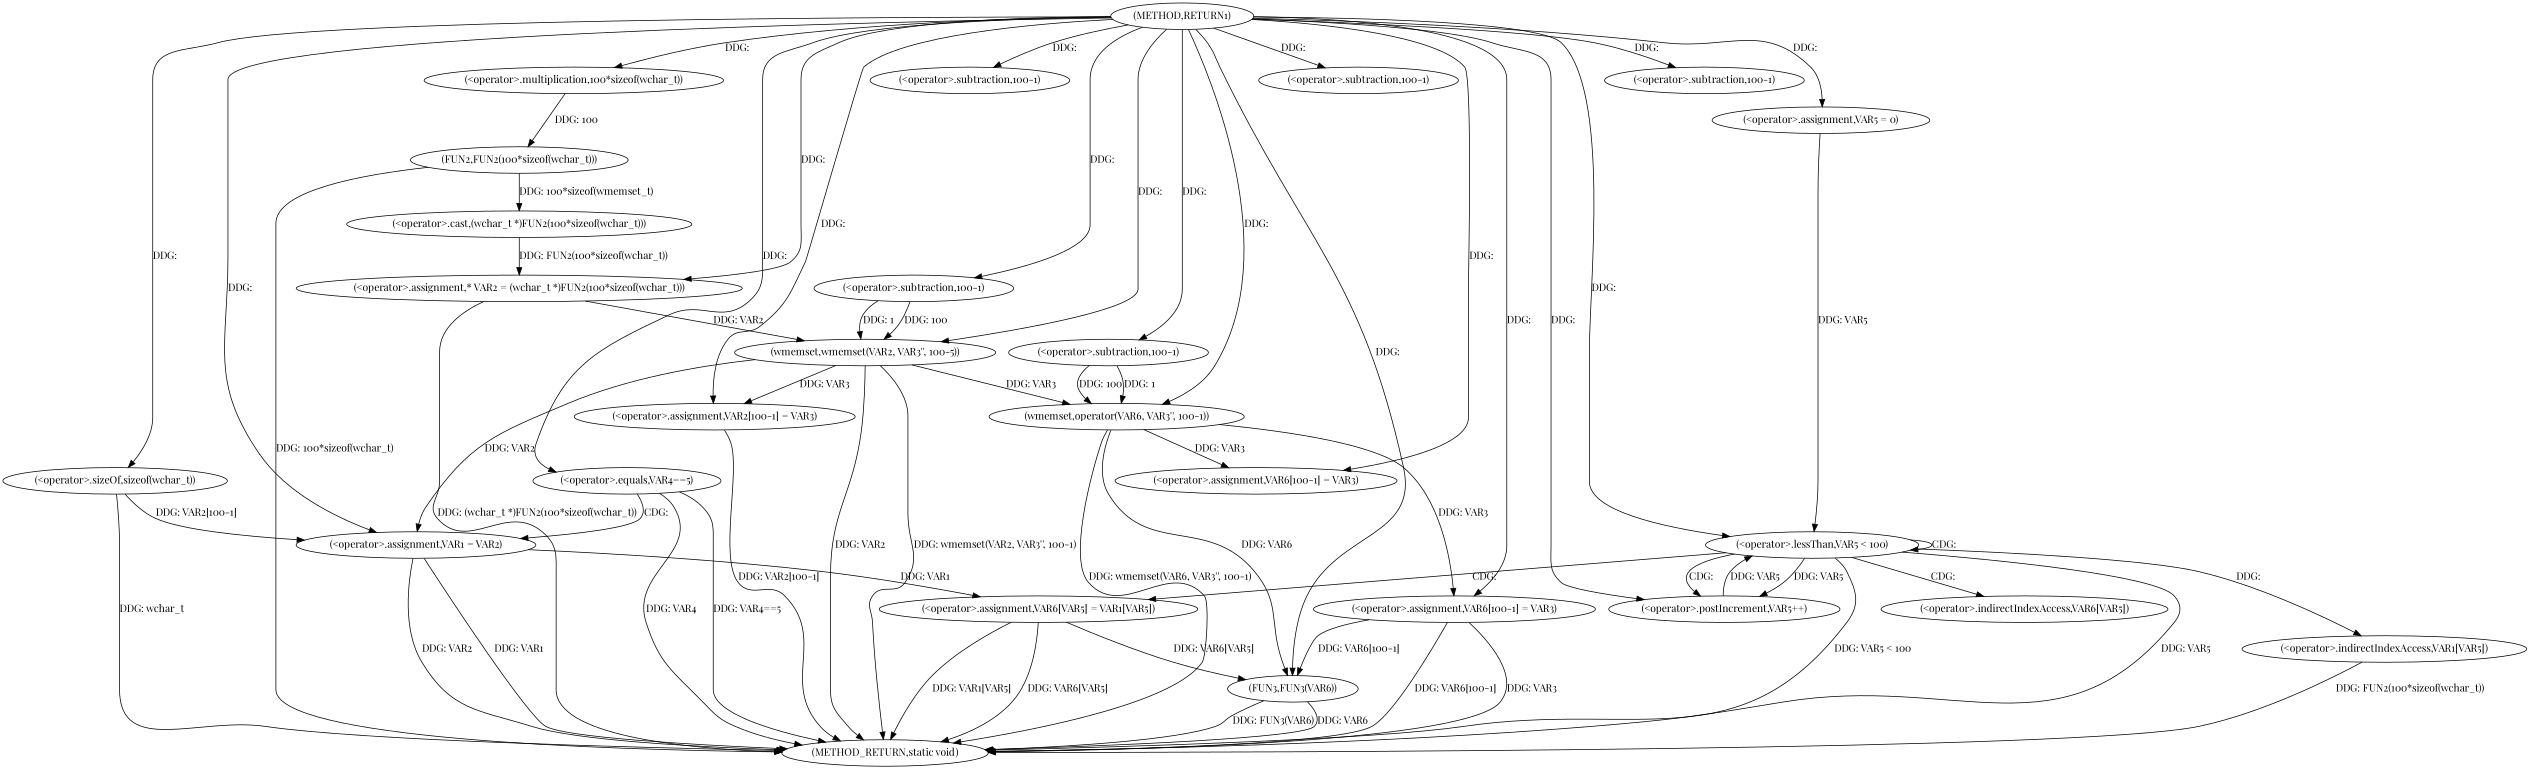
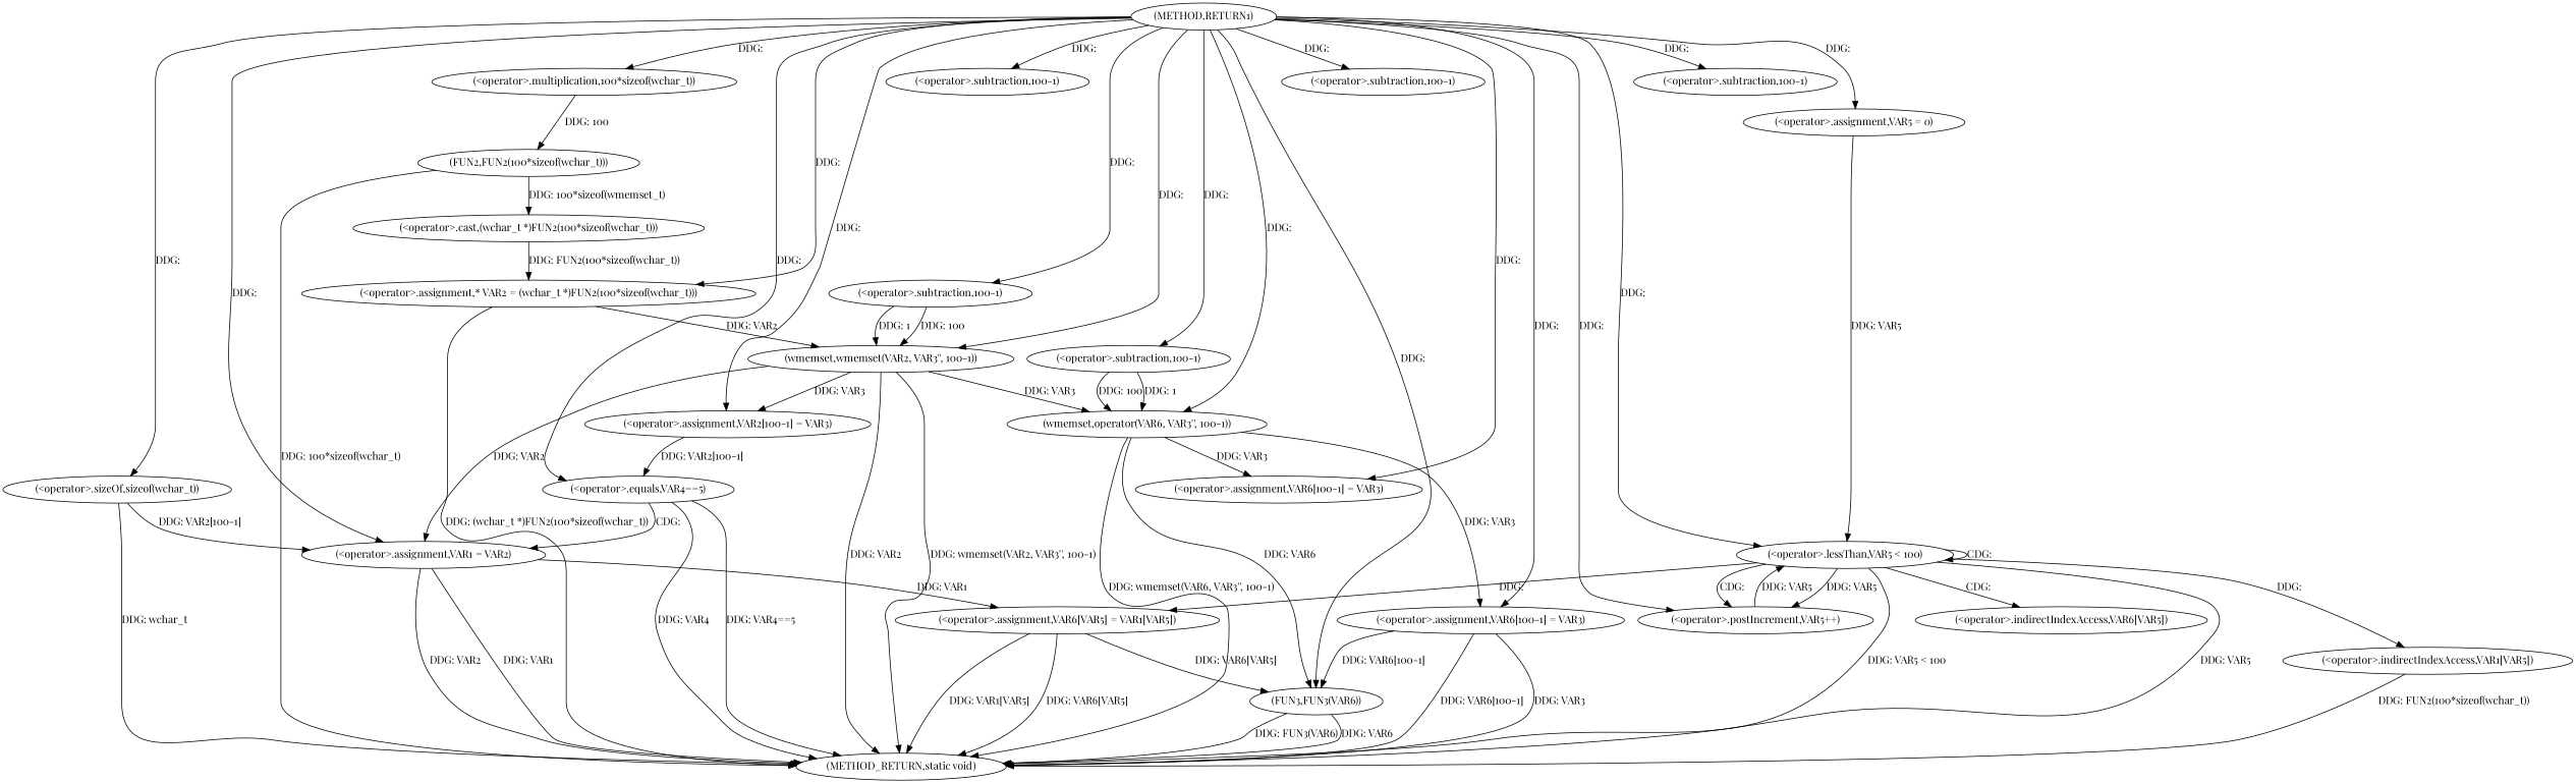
  digraph {
    fontname="Playfair Display"
    node [fontname="Playfair Display"]
    edge [fontname="Playfair Display"]
    n1 [label="(METHOD,RETURN1)"]
    n2 [label="(<operator>.assignment,* VAR2 = (wchar_t *)FUN2(100*sizeof(wchar_t)))"]
    n3 [label="(<operator>.multiplication,100*sizeof(wchar_t))"]
    n4 [label="(<operator>.sizeOf,sizeof(wchar_t))"]
-   n5 [label="(wmemset,wmemset(VAR2, VAR3'', 100-5))"]
+   n5 [label="(wmemset,wmemset(VAR2, VAR3'', 100-1))"]
    n6 [label="(<operator>.subtraction,100-1)"]
    n7 [label="(<operator>.assignment,VAR2[100-1] = VAR3)"]
    n8 [label="(<operator>.subtraction,100-1)"]
    n9 [label="(<operator>.equals,VAR4==5)"]
    n10 [label="(<operator>.assignment,VAR1 = VAR2)"]
    n11 [label="(wmemset,operator(VAR6, VAR3'', 100-1))"]
    n12 [label="(<operator>.subtraction,100-1)"]
    n13 [label="(<operator>.assignment,VAR6[100-1] = VAR3)"]
    n14 [label="(<operator>.subtraction,100-1)"]
    n15 [label="(<operator>.assignment,VAR5 = 0)"]
    n16 [label="(<operator>.lessThan,VAR5 < 100)"]
    n17 [label="(<operator>.postIncrement,VAR5++)"]
    n18 [label="(<operator>.assignment,VAR6[100-1] = VAR3)"]
    n19 [label="(<operator>.subtraction,100-1)"]
    n20 [label="(FUN3,FUN3(VAR6))"]
    n21 [label="(METHOD_RETURN,static void)"]
    n22 [label="(FUN2,FUN2(100*sizeof(wchar_t)))"]
    n23 [label="(<operator>.assignment,VAR6[VAR5] = VAR1[VAR5])"]
    n24 [label="(<operator>.indirectIndexAccess,VAR6[VAR5])"]
    n25 [label="(<operator>.indirectIndexAccess,VAR1[VAR5])"]
    n26 [label="(<operator>.cast,(wchar_t *)FUN2(100*sizeof(wchar_t)))"]
    n1 -> n2 [label="DDG: "]
    n1 -> n3 [label="DDG: "]
    n1 -> n4 [label="DDG: "]
    n1 -> n5 [label="DDG: "]
    n1 -> n6 [label="DDG: "]
    n1 -> n7 [label="DDG: "]
    n1 -> n8 [label="DDG: "]
    n1 -> n9 [label="DDG: "]
    n1 -> n10 [label="DDG: "]
    n1 -> n11 [label="DDG: "]
    n1 -> n12 [label="DDG: "]
    n1 -> n13 [label="DDG: "]
    n1 -> n14 [label="DDG: "]
    n1 -> n15 [label="DDG: "]
    n1 -> n16 [label="DDG: "]
    n1 -> n17 [label="DDG: "]
    n1 -> n18 [label="DDG: "]
    n1 -> n19 [label="DDG: "]
    n1 -> n20 [label="DDG: "]
    n2 -> n5 [label="DDG: VAR2"]
    n2 -> n21 [label="DDG: (wchar_t *)FUN2(100*sizeof(wchar_t))"]
    n3 -> n22 [label="DDG: 100"]
    n4 -> n10 [label="DDG: VAR2[100-1]"]
    n4 -> n21 [label="DDG: wchar_t"]
    n5 -> n7 [label="DDG: VAR3"]
    n5 -> n10 [label="DDG: VAR2"]
    n5 -> n11 [label="DDG: VAR3"]
    n5 -> n21 [label="DDG: VAR2"]
    n5 -> n21 [label="DDG: wmemset(VAR2, VAR3'', 100-1)"]
    n6 -> n5 [label="DDG: 100"]
    n6 -> n5 [label="DDG: 1"]
-   n7 -> n21 [label="DDG: VAR2[100-1]"]
+   n7 -> n9 [label="DDG: VAR2[100-1]"]
    n9 -> n10 [label="CDG: "]
    n9 -> n21 [label="DDG: VAR4==5"]
    n9 -> n21 [label="DDG: VAR4"]
    n10 -> n21 [label="DDG: VAR1"]
    n10 -> n21 [label="DDG: VAR2"]
    n10 -> n23 [label="DDG: VAR1"]
    n11 -> n13 [label="DDG: VAR3"]
    n11 -> n18 [label="DDG: VAR3"]
    n11 -> n20 [label="DDG: VAR6"]
    n11 -> n21 [label="DDG: wmemset(VAR6, VAR3'', 100-1)"]
    n12 -> n11 [label="DDG: 100"]
    n12 -> n11 [label="DDG: 1"]
    n15 -> n16 [label="DDG: VAR5"]
    n16 -> n16 [label="CDG: "]
    n16 -> n17 [label="DDG: VAR5"]
    n16 -> n17 [label="CDG: "]
    n16 -> n21 [label="DDG: VAR5 < 100"]
    n16 -> n21 [label="DDG: VAR5"]
-   n16 -> n23 [label="CDG: "]
+   n16 -> n23 [label="DDG: "]
    n16 -> n24 [label="CDG: "]
    n16 -> n25 [label="DDG: "]
    n17 -> n16 [label="DDG: VAR5"]
    n18 -> n20 [label="DDG: VAR6[100-1]"]
    n18 -> n21 [label="DDG: VAR6[100-1]"]
    n18 -> n21 [label="DDG: VAR3"]
    n20 -> n21 [label="DDG: FUN3(VAR6)"]
    n20 -> n21 [label="DDG: VAR6"]
    n22 -> n21 [label="DDG: 100*sizeof(wchar_t)"]
    n22 -> n26 [label="DDG: 100*sizeof(wmemset_t)"]
    n23 -> n20 [label="DDG: VAR6[VAR5]"]
    n23 -> n21 [label="DDG: VAR1[VAR5]"]
    n23 -> n21 [label="DDG: VAR6[VAR5]"]
    n25 -> n21 [label="DDG: FUN2(100*sizeof(wchar_t))"]
    n26 -> n2 [label="DDG: FUN2(100*sizeof(wchar_t))"]
  }
